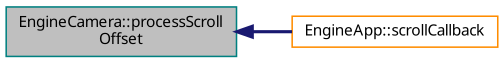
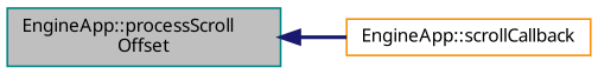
  digraph {
    rankdir=LR
    fontname="Noto Sans"
    node [fontname="Noto Sans" fontsize=10 shape=record style=filled]
-   n1 [color=teal fillcolor=grey75 fontcolor=black height=0.2 label="EngineCamera::processScroll\lOffset" width=0.4]
+   n1 [color=teal fillcolor=grey75 fontcolor=black height=0.2 label="EngineApp::processScroll\lOffset" width=0.4]
    n2 [color=darkorange fillcolor=white height=0.2 label="EngineApp::scrollCallback" width=0.4]
    n1 -> n2 [color=midnightblue dir=back fontname="Noto Sans" fontsize=10 labelfontname=Helvetica labelfontsize=10 style=bold]
  }
